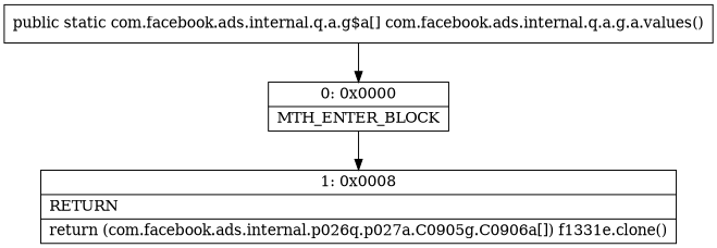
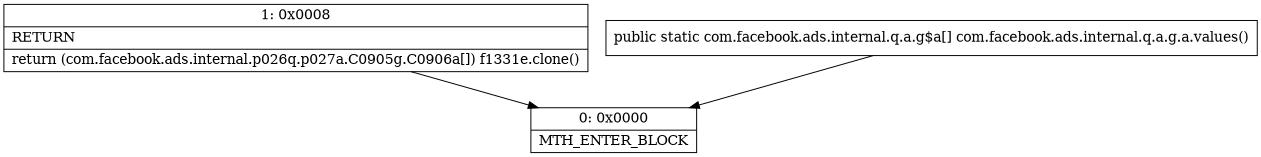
  digraph {
    node [shape=record]
    n1 [label="{0\:\ 0x0000|MTH_ENTER_BLOCK\l}"]
    n2 [label="{1\:\ 0x0008|RETURN\l|return (com.facebook.ads.internal.p026q.p027a.C0905g.C0906a[]) f1331e.clone()\l}"]
    n3 [label="{public static com.facebook.ads.internal.q.a.g$a[] com.facebook.ads.internal.q.a.g.a.values() }"]
-   n1 -> n2
+   n2 -> n1
    n3 -> n1
  }
